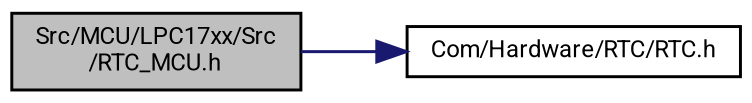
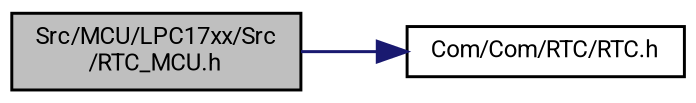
  digraph {
    rankdir=LR
    fontname=Roboto
    node [color=black fontname=Roboto fontsize=8 shape=record style=filled]
    n1 [fillcolor=grey75 fontcolor=black height=0.2 label="Src/MCU/LPC17xx/Src\l/RTC_MCU.h" width=0.4]
-   n2 [fillcolor=white height=0.2 label="Com/Hardware/RTC/RTC.h" width=0.4]
+   n2 [fillcolor=white height=0.2 label="Com/Com/RTC/RTC.h" width=0.4]
    n1 -> n2 [color=midnightblue fontname=Roboto fontsize=8 labelfontname=Sans labelfontsize=8 style=solid]
  }
